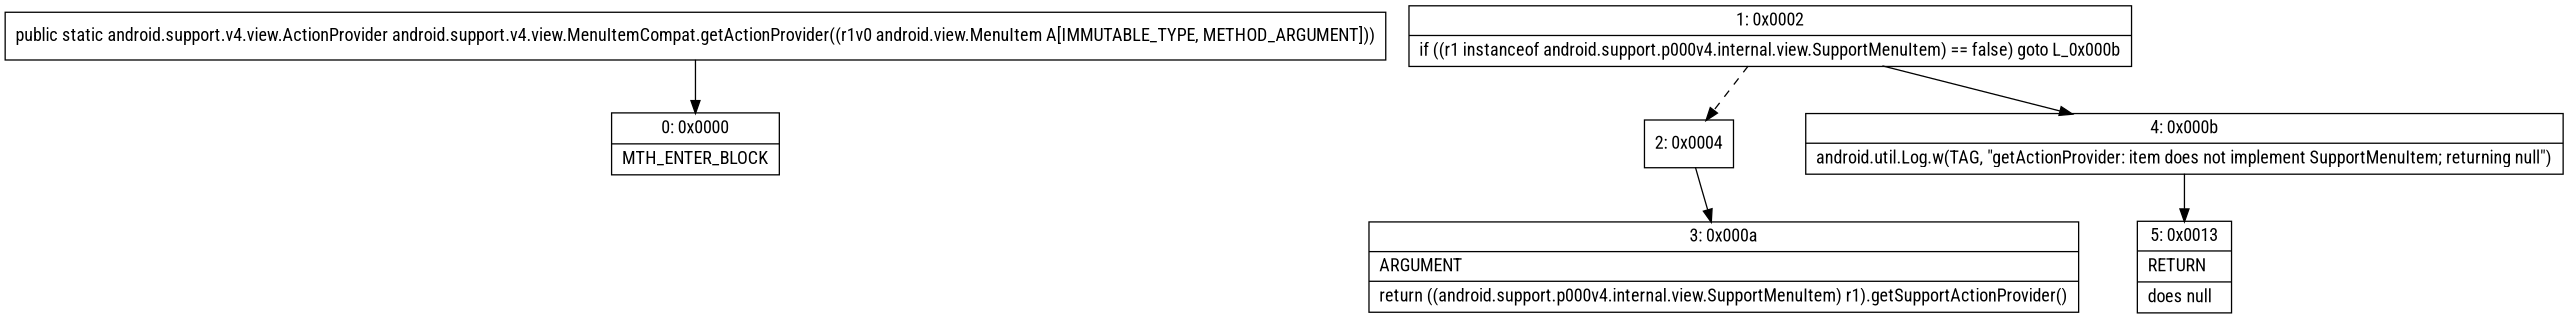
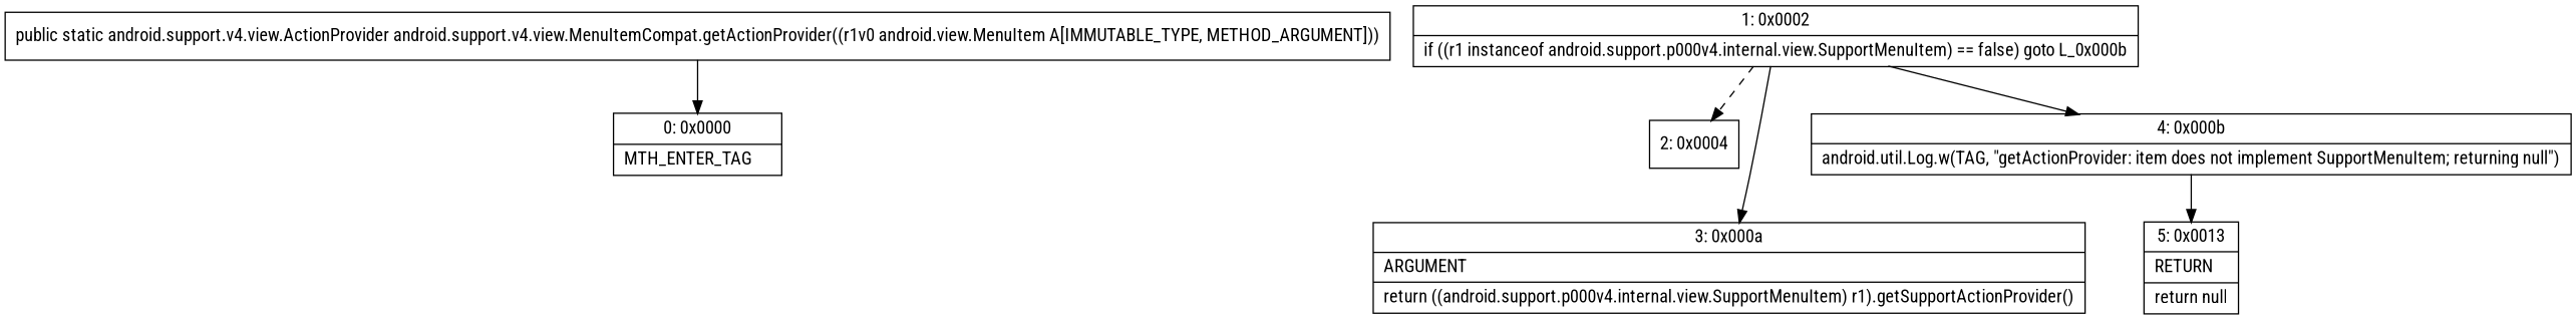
  digraph {
    fontname="Roboto Condensed"
    node [fontname="Roboto Condensed" shape=record]
    edge [fontname="Roboto Condensed"]
-   n1 [label="{0\:\ 0x0000|MTH_ENTER_BLOCK\l}"]
+   n1 [label="{0\:\ 0x0000|MTH_ENTER_TAG\l}"]
    n2 [label="{1\:\ 0x0002|if ((r1 instanceof android.support.p000v4.internal.view.SupportMenuItem) == false) goto L_0x000b\l}"]
    n3 [label="{2\:\ 0x0004}"]
    n4 [label="{4\:\ 0x000b|android.util.Log.w(TAG, \"getActionProvider: item does not implement SupportMenuItem; returning null\")\l}"]
    n5 [label="{3\:\ 0x000a|ARGUMENT\l|return ((android.support.p000v4.internal.view.SupportMenuItem) r1).getSupportActionProvider()\l}"]
-   n6 [label="{5\:\ 0x0013|RETURN\l|does null\l}"]
+   n6 [label="{5\:\ 0x0013|RETURN\l|return null\l}"]
    n7 [label="{public static android.support.v4.view.ActionProvider android.support.v4.view.MenuItemCompat.getActionProvider((r1v0 android.view.MenuItem A[IMMUTABLE_TYPE, METHOD_ARGUMENT])) }"]
    n2 -> n3 [style=dashed]
    n2 -> n4
-   n3 -> n5
+   n2 -> n5
    n4 -> n6
    n7 -> n1
  }
